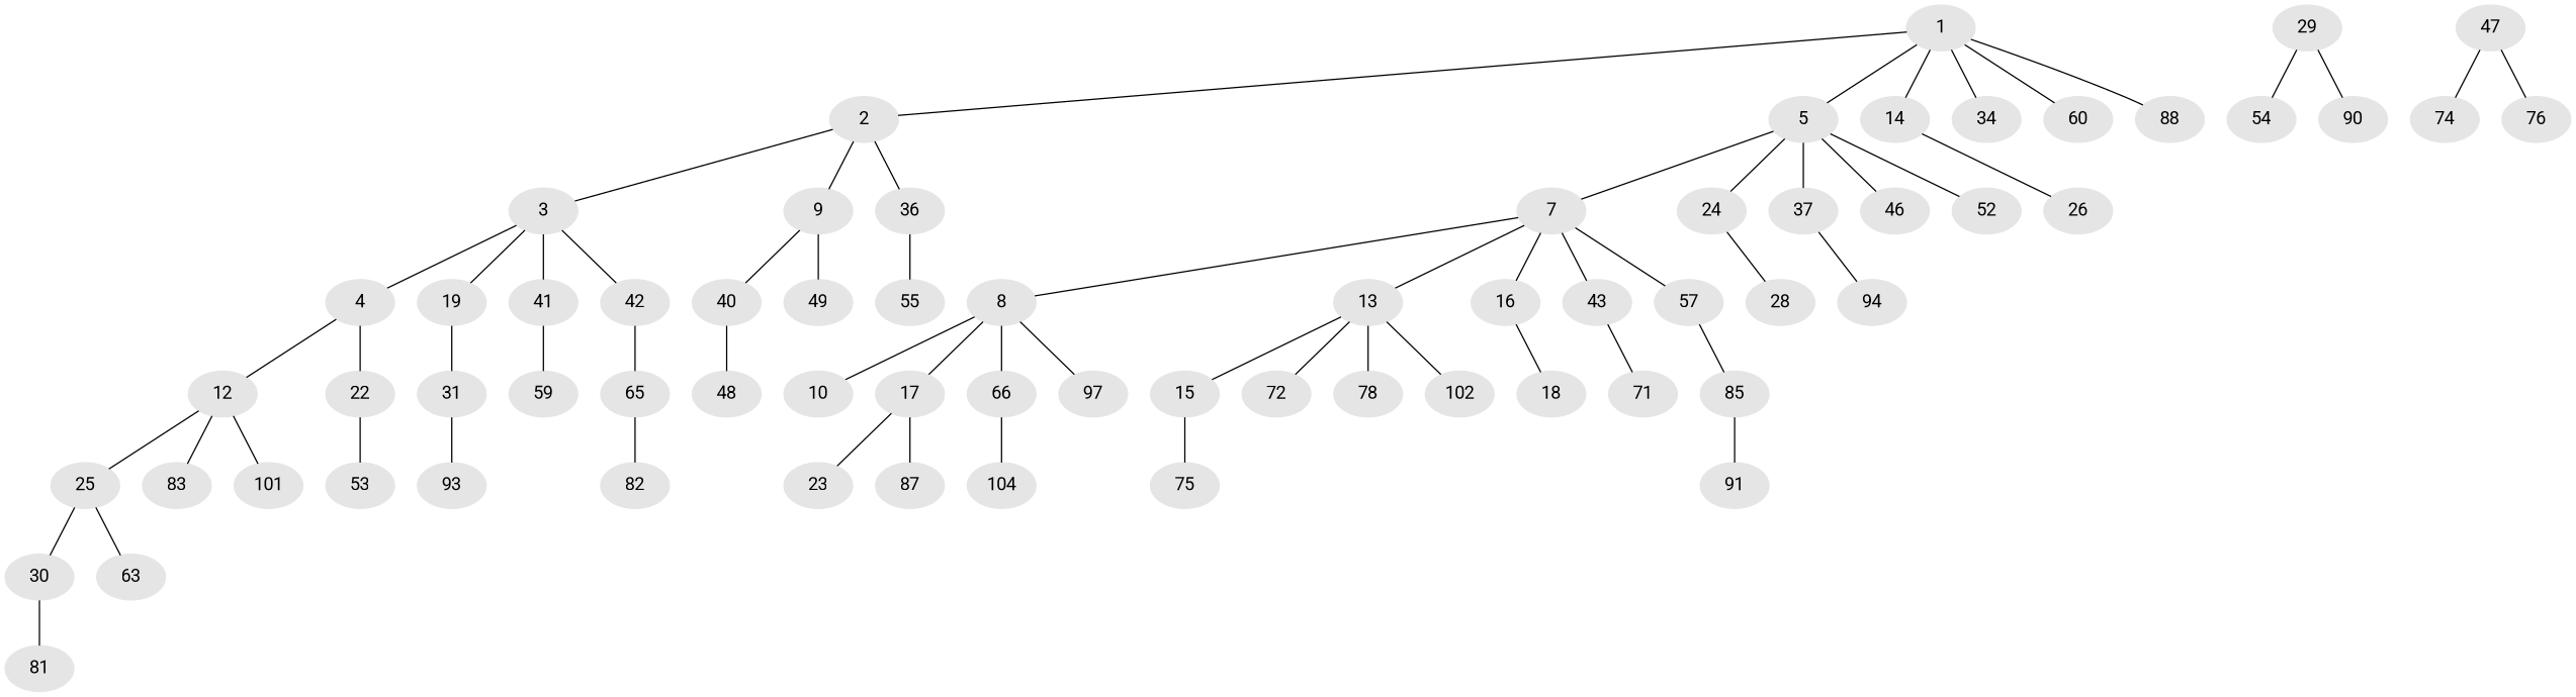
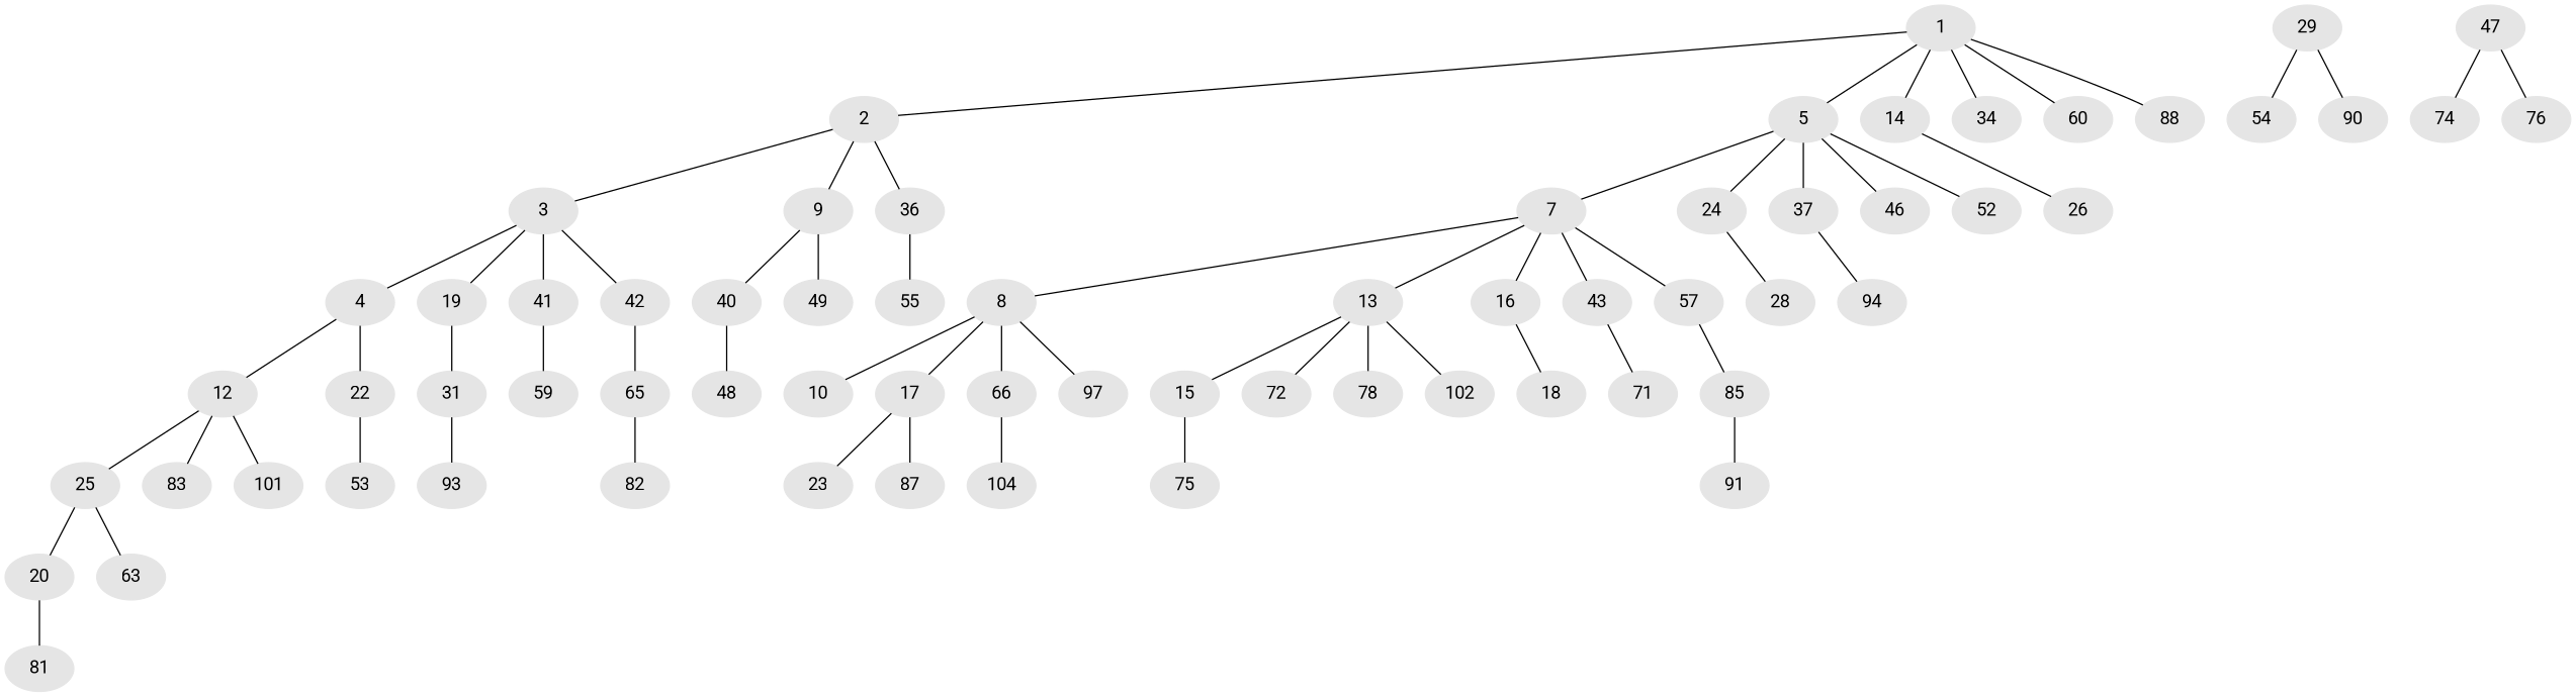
  graph {
    fontname=Roboto
    node [color=gray90 fontname=Roboto style=filled]
    edge [fontname=Roboto]
    1 [super="+33"]
    2 [super="+92"]
    5 [super="+6"]
    14 [super="+69"]
    34
    60
    88
    3 [super="+35"]
    9
    36 [super="+58"]
    7 [super="+51"]
    24
    37
    46 [super="+79"]
    52 [super="+68"]
    26 [super="+89"]
    4 [super="+39"]
    19 [super="+27"]
    41 [super="+45"]
    42 [super="+62"]
    40 [super="+84"]
    49
    55 [super="+67"]
    12 [super="+96"]
    22 [super="+86"]
    31 [super="+50"]
    59
    65
    25 [super="+38"]
    83
    101
    53
    8 [super="+11"]
    13 [super="+64"]
    16
    43
    57 [super="+70"]
    28 [super="+95"]
    94
    10 [super="+21"]
    17 [super="+61"]
    66 [super="+73"]
    97
    15
    72
    78 [super="+80"]
    102
    18 [super="+98"]
    71 [super="+103"]
    85
    23
    87 [super="+99"]
    104
    29 [super="+32"]
    54
    90
    48 [super="+100"]
-   30 [super="+77"]
+   30 [super="+77" label=20]
    63
    75
    93
    47 [super="+56"]
    74
    76
    81
    82
    91
    1 -- 2
    1 -- 5
    1 -- 14
    1 -- 34
    1 -- 60
    1 -- 88
    2 -- 3
    2 -- 9
    2 -- 36
    5 -- 7
    5 -- 24
    5 -- 37
    5 -- 46
    5 -- 52
    14 -- 26
    3 -- 4
    3 -- 19
    3 -- 41
    3 -- 42
    9 -- 40
    9 -- 49
    36 -- 55
    7 -- 8
    7 -- 13
    7 -- 16
    7 -- 43
    7 -- 57
    24 -- 28
    37 -- 94
    4 -- 12
    4 -- 22
    19 -- 31
    41 -- 59
    42 -- 65
    40 -- 48
    12 -- 25
    12 -- 83
    12 -- 101
    22 -- 53
    31 -- 93
    65 -- 82
    25 -- 30
    25 -- 63
    8 -- 10
    8 -- 17
    8 -- 66
    8 -- 97
    13 -- 15
    13 -- 72
    13 -- 78
    13 -- 102
    16 -- 18
    43 -- 71
    57 -- 85
    17 -- 23
    17 -- 87
    66 -- 104
    15 -- 75
    85 -- 91
    29 -- 54
    29 -- 90
    30 -- 81
    47 -- 74
    47 -- 76
  }
